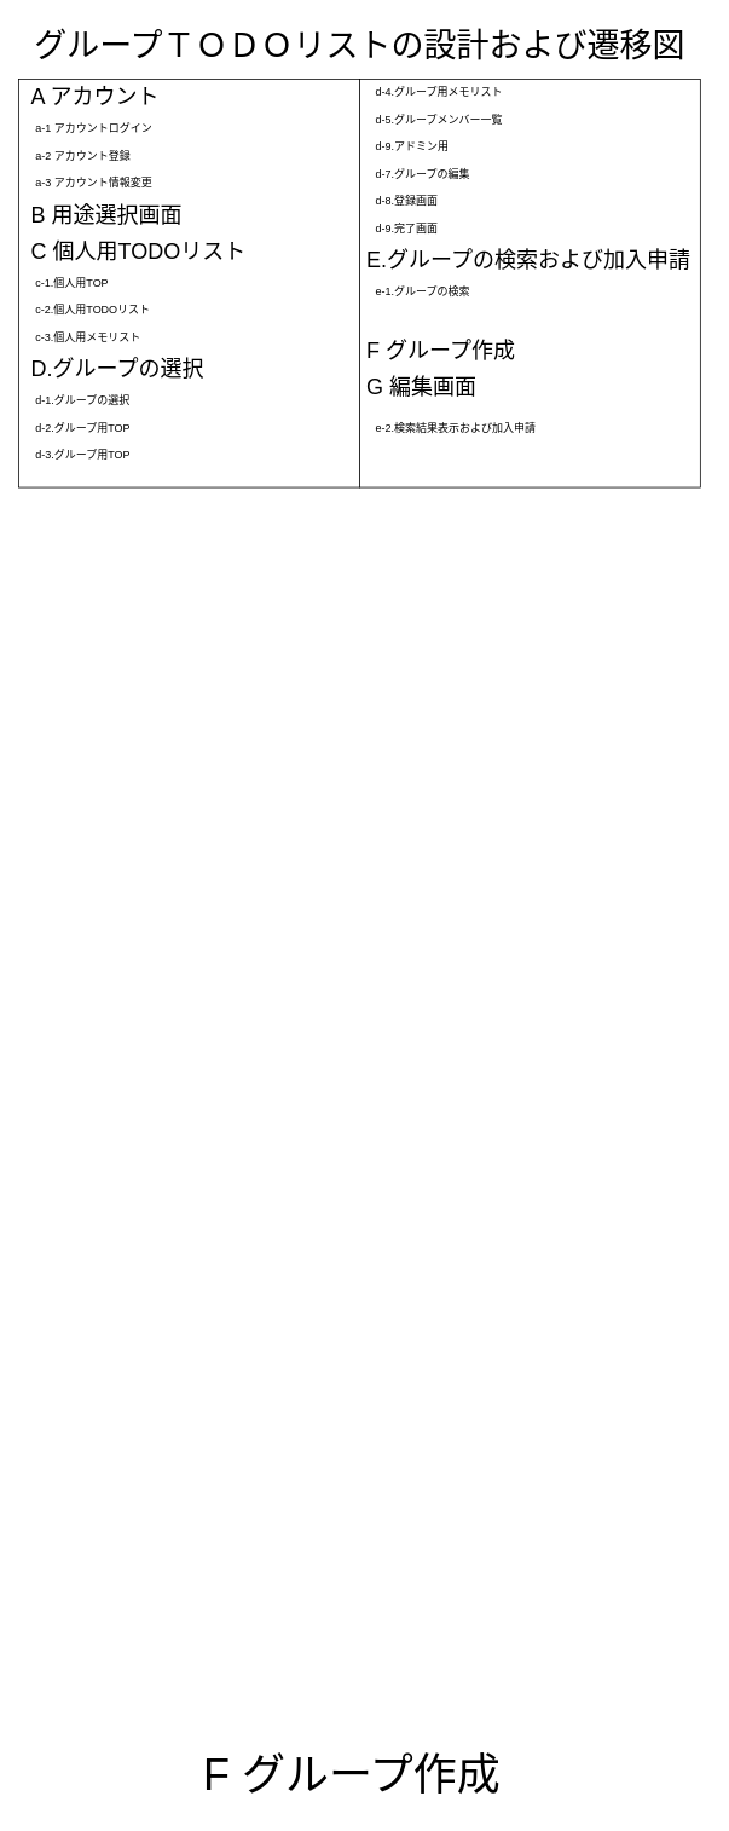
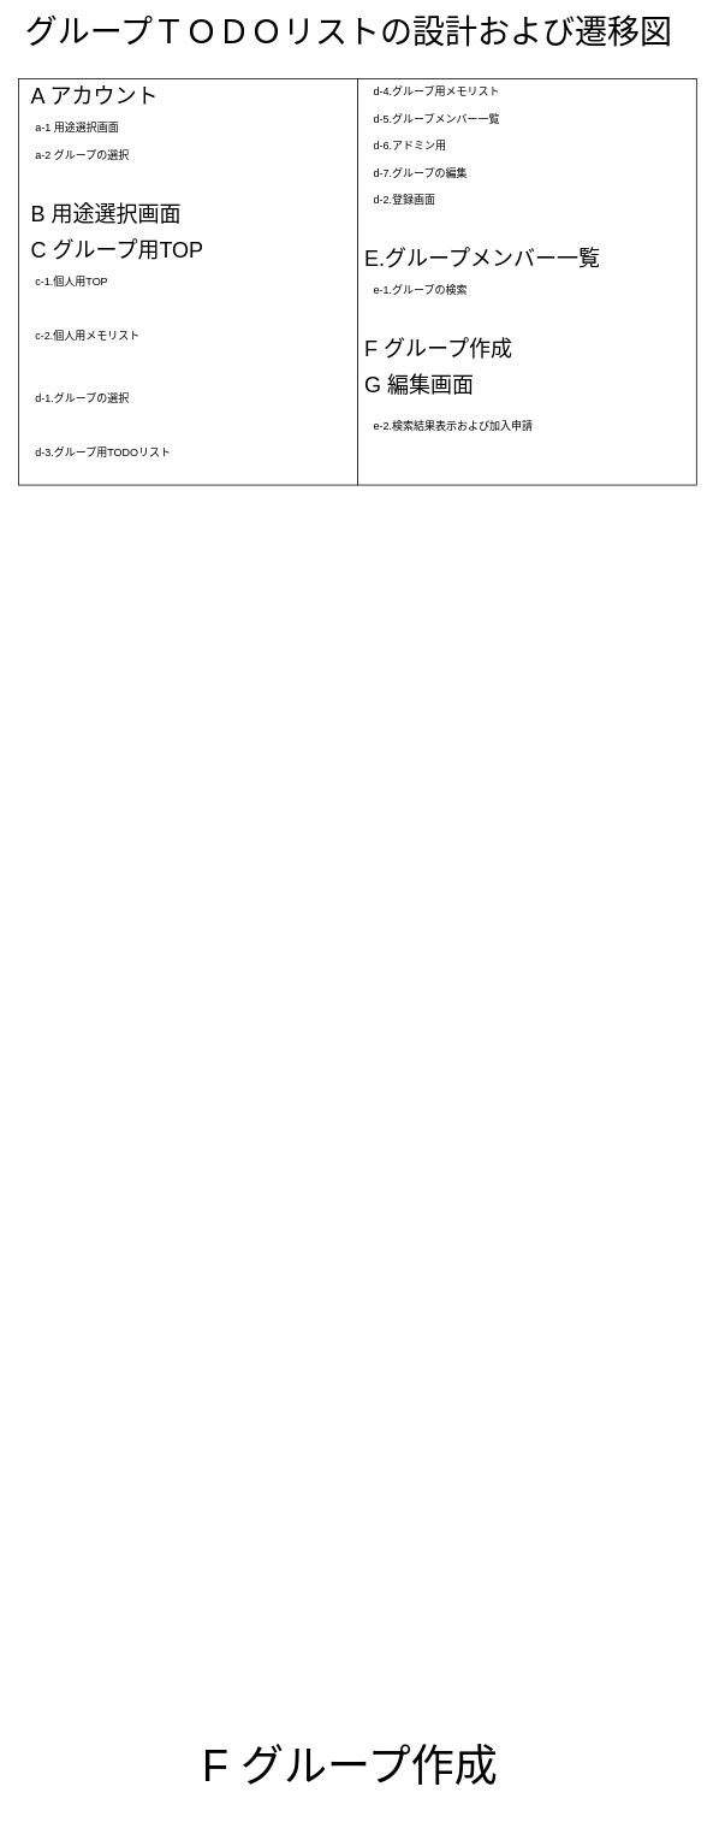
  <mxCell id="0" />
  <mxCell id="1" parent="0" />
- <mxCell id="2" value="&lt;font style=&quot;font-size: 36px;&quot;&gt;グループＴＯＤＯリストの設計および遷移図&lt;/font&gt;" style="text;html=1;align=center;verticalAlign=middle;resizable=0;points=[];autosize=1;strokeColor=none;fillColor=none;" parent="1" vertex="1"><mxGeometry x="26" y="20" width="740" height="60" as="geometry" /></mxCell>
+ <mxCell id="2" value="&lt;font style=&quot;font-size: 36px;&quot;&gt;グループＴＯＤＯリストの設計および遷移図&lt;/font&gt;" style="text;html=1;align=center;verticalAlign=middle;resizable=0;points=[];autosize=1;strokeColor=none;fillColor=none;" parent="1" vertex="1"><mxGeometry x="16" y="5" width="740" height="60" as="geometry" /></mxCell>
  <mxCell id="3" value="" style="rounded=0;whiteSpace=wrap;html=1;" parent="1" vertex="1"><mxGeometry x="20" y="87" width="376" height="450" as="geometry" /></mxCell>
  <mxCell id="4" value="" style="rounded=0;whiteSpace=wrap;html=1;" parent="1" vertex="1"><mxGeometry x="396" y="87" width="376" height="450" as="geometry" /></mxCell>
- <mxCell id="5" value="a-3 アカウント情報変更" style="text;html=1;align=left;verticalAlign=middle;resizable=0;points=[];autosize=1;strokeColor=none;fillColor=none;" parent="1" vertex="1"><mxGeometry x="37" y="187" width="150" height="30" as="geometry" /></mxCell>
- <mxCell id="6" value="a-2 アカウント登録&amp;nbsp; &amp;nbsp;&amp;nbsp;" style="text;html=1;align=left;verticalAlign=middle;resizable=0;points=[];autosize=1;strokeColor=none;fillColor=none;" parent="1" vertex="1"><mxGeometry x="37" y="157" width="140" height="30" as="geometry" /></mxCell>
- <mxCell id="7" value="a-1 アカウントログイン" style="text;html=1;align=left;verticalAlign=middle;resizable=0;points=[];autosize=1;strokeColor=none;fillColor=none;" parent="1" vertex="1"><mxGeometry x="37" y="127" width="150" height="30" as="geometry" /></mxCell>
+ <mxCell id="6" value="a-2 グループの選択&amp;nbsp; &amp;nbsp;&amp;nbsp;" style="text;html=1;align=left;verticalAlign=middle;resizable=0;points=[];autosize=1;strokeColor=none;fillColor=none;" parent="1" vertex="1"><mxGeometry x="37" y="157" width="140" height="30" as="geometry" /></mxCell>
+ <mxCell id="7" value="a-1 用途選択画面" style="text;html=1;align=left;verticalAlign=middle;resizable=0;points=[];autosize=1;strokeColor=none;fillColor=none;" parent="1" vertex="1"><mxGeometry x="37" y="127" width="150" height="30" as="geometry" /></mxCell>
  <mxCell id="8" value="B 用途選択画面" style="text;html=1;align=left;verticalAlign=middle;resizable=0;points=[];autosize=1;strokeColor=none;fillColor=none;fontSize=24;" parent="1" vertex="1"><mxGeometry x="32" y="217" width="190" height="40" as="geometry" /></mxCell>
  <mxCell id="9" value="A アカウント" style="text;html=1;align=left;verticalAlign=middle;resizable=0;points=[];autosize=1;strokeColor=none;fillColor=none;fontSize=24;" parent="1" vertex="1"><mxGeometry x="32" y="87" width="160" height="40" as="geometry" /></mxCell>
- <mxCell id="10" value="C 個人用TODOリスト" style="text;html=1;align=left;verticalAlign=middle;resizable=0;points=[];autosize=1;strokeColor=none;fillColor=none;fontSize=24;" parent="1" vertex="1"><mxGeometry x="32" y="257" width="260" height="40" as="geometry" /></mxCell>
+ <mxCell id="10" value="C グループ用TOP" style="text;html=1;align=left;verticalAlign=middle;resizable=0;points=[];autosize=1;strokeColor=none;fillColor=none;fontSize=24;" parent="1" vertex="1"><mxGeometry x="32" y="257" width="260" height="40" as="geometry" /></mxCell>
  <mxCell id="11" value="c-1.個人用TOP" style="text;html=1;align=left;verticalAlign=middle;resizable=0;points=[];autosize=1;strokeColor=none;fillColor=none;" parent="1" vertex="1"><mxGeometry x="37" y="297" width="100" height="30" as="geometry" /></mxCell>
- <mxCell id="12" value="c-2.個人用TODOリスト" style="text;html=1;align=left;verticalAlign=middle;resizable=0;points=[];autosize=1;strokeColor=none;fillColor=none;" parent="1" vertex="1"><mxGeometry x="37" y="327" width="150" height="30" as="geometry" /></mxCell>
- <mxCell id="13" value="c-3.個人用メモリスト" style="text;html=1;align=left;verticalAlign=middle;resizable=0;points=[];autosize=1;strokeColor=none;fillColor=none;" parent="1" vertex="1"><mxGeometry x="37" y="357" width="140" height="30" as="geometry" /></mxCell>
- <mxCell id="14" value="&lt;font style=&quot;font-size: 24px;&quot;&gt;D.グループの選択&lt;/font&gt;" style="text;html=1;align=left;verticalAlign=middle;resizable=0;points=[];autosize=1;strokeColor=none;fillColor=none;" parent="1" vertex="1"><mxGeometry x="32" y="387" width="220" height="40" as="geometry" /></mxCell>
+ <mxCell id="13" value="c-2.個人用メモリスト" style="text;html=1;align=left;verticalAlign=middle;resizable=0;points=[];autosize=1;strokeColor=none;fillColor=none;" parent="1" vertex="1"><mxGeometry x="37" y="357" width="140" height="30" as="geometry" /></mxCell>
  <mxCell id="15" value="d-1.グループの選択" style="text;html=1;align=left;verticalAlign=middle;resizable=0;points=[];autosize=1;strokeColor=none;fillColor=none;" parent="1" vertex="1"><mxGeometry x="37" y="427" width="130" height="30" as="geometry" /></mxCell>
- <mxCell id="16" value="d-2.グループ用TOP" style="text;html=1;align=left;verticalAlign=middle;resizable=0;points=[];autosize=1;strokeColor=none;fillColor=none;" parent="1" vertex="1"><mxGeometry x="37" y="457" width="130" height="30" as="geometry" /></mxCell>
- <mxCell id="17" value="d-3.グループ用TOP" style="text;html=1;align=left;verticalAlign=middle;resizable=0;points=[];autosize=1;strokeColor=none;fillColor=none;" parent="1" vertex="1"><mxGeometry x="37" y="487" width="170" height="30" as="geometry" /></mxCell>
+ <mxCell id="17" value="d-3.グループ用TODOリスト" style="text;html=1;align=left;verticalAlign=middle;resizable=0;points=[];autosize=1;strokeColor=none;fillColor=none;" parent="1" vertex="1"><mxGeometry x="37" y="487" width="170" height="30" as="geometry" /></mxCell>
  <mxCell id="18" value="d-4.グループ用メモリスト" style="text;html=1;align=left;verticalAlign=middle;resizable=0;points=[];autosize=1;strokeColor=none;fillColor=none;" parent="1" vertex="1"><mxGeometry x="412" y="87" width="160" height="30" as="geometry" /></mxCell>
  <mxCell id="19" value="d-5.グループメンバー一覧" style="text;html=1;align=left;verticalAlign=middle;resizable=0;points=[];autosize=1;strokeColor=none;fillColor=none;" parent="1" vertex="1"><mxGeometry x="412" y="117" width="160" height="30" as="geometry" /></mxCell>
- <mxCell id="20" value="d-9.アドミン用" style="text;html=1;align=left;verticalAlign=middle;resizable=0;points=[];autosize=1;strokeColor=none;fillColor=none;" parent="1" vertex="1"><mxGeometry x="412" y="147" width="100" height="30" as="geometry" /></mxCell>
+ <mxCell id="20" value="d-6.アドミン用" style="text;html=1;align=left;verticalAlign=middle;resizable=0;points=[];autosize=1;strokeColor=none;fillColor=none;" parent="1" vertex="1"><mxGeometry x="412" y="147" width="100" height="30" as="geometry" /></mxCell>
  <mxCell id="21" value="d-7.グループの編集" style="text;html=1;align=left;verticalAlign=middle;resizable=0;points=[];autosize=1;strokeColor=none;fillColor=none;" parent="1" vertex="1"><mxGeometry x="412" y="177" width="130" height="30" as="geometry" /></mxCell>
- <mxCell id="22" value="d-8.登録画面" style="text;html=1;align=left;verticalAlign=middle;resizable=0;points=[];autosize=1;strokeColor=none;fillColor=none;" parent="1" vertex="1"><mxGeometry x="412" y="207" width="90" height="30" as="geometry" /></mxCell>
- <mxCell id="23" value="d-9.完了画面" style="text;html=1;align=left;verticalAlign=middle;resizable=0;points=[];autosize=1;strokeColor=none;fillColor=none;" parent="1" vertex="1"><mxGeometry x="412" y="237" width="90" height="30" as="geometry" /></mxCell>
- <mxCell id="24" value="&lt;font class=&quot;custom-cursor-default-hover&quot; style=&quot;font-size: 24px;&quot;&gt;E.グループの検索および加入申請&lt;/font&gt;" style="text;html=1;align=left;verticalAlign=middle;resizable=0;points=[];autosize=1;strokeColor=none;fillColor=none;" parent="1" vertex="1"><mxGeometry x="402" y="267" width="380" height="40" as="geometry" /></mxCell>
+ <mxCell id="22" value="d-2.登録画面" style="text;html=1;align=left;verticalAlign=middle;resizable=0;points=[];autosize=1;strokeColor=none;fillColor=none;" parent="1" vertex="1"><mxGeometry x="412" y="207" width="90" height="30" as="geometry" /></mxCell>
+ <mxCell id="24" value="&lt;font class=&quot;custom-cursor-default-hover&quot; style=&quot;font-size: 24px;&quot;&gt;E.グループメンバー一覧&lt;/font&gt;" style="text;html=1;align=left;verticalAlign=middle;resizable=0;points=[];autosize=1;strokeColor=none;fillColor=none;" parent="1" vertex="1"><mxGeometry x="402" y="267" width="380" height="40" as="geometry" /></mxCell>
  <mxCell id="25" value="e-1.グループの検索" style="text;html=1;align=left;verticalAlign=middle;resizable=0;points=[];autosize=1;strokeColor=none;fillColor=none;" parent="1" vertex="1"><mxGeometry x="412" y="307" width="130" height="30" as="geometry" /></mxCell>
  <mxCell id="26" value="e-2.検索結果表示および加入申請" style="text;html=1;align=left;verticalAlign=middle;resizable=0;points=[];autosize=1;strokeColor=none;fillColor=none;" parent="1" vertex="1"><mxGeometry x="412" y="457" width="200" height="30" as="geometry" /></mxCell>
  <mxCell id="27" value="&lt;span class=&quot;custom-cursor-default-hover&quot; style=&quot;font-size: 48px;&quot;&gt;F グループ作成&lt;/span&gt;" style="text;whiteSpace=wrap;html=1;fontSize=12;fontFamily=Helvetica;verticalAlign=middle;align=left;horizontal=1;labelBackgroundColor=none;" parent="1" vertex="1"><mxGeometry x="222" y="1917" width="351" height="80" as="geometry" /></mxCell>
  <mxCell id="28" value="&lt;font style=&quot;font-size: 24px;&quot;&gt;F グループ作成&lt;/font&gt;" style="text;html=1;align=left;verticalAlign=middle;resizable=0;points=[];autosize=1;strokeColor=none;fillColor=none;" parent="1" vertex="1"><mxGeometry x="402" y="367" width="190" height="40" as="geometry" /></mxCell>
  <mxCell id="29" value="G 編集画面" style="text;html=1;align=left;verticalAlign=middle;resizable=0;points=[];autosize=1;strokeColor=none;fillColor=none;fontSize=24;" parent="1" vertex="1"><mxGeometry x="402" y="407" width="140" height="40" as="geometry" /></mxCell>
